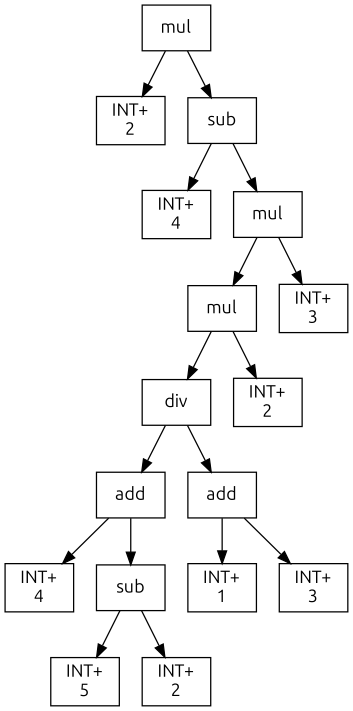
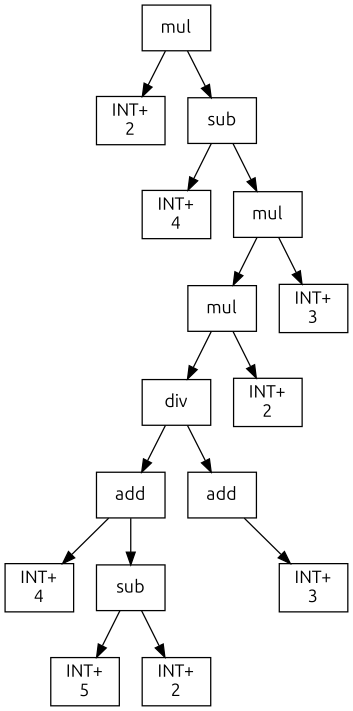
  digraph {
    fontname=Ubuntu
    node [shape=box fontname=Ubuntu]
    edge [fontname=Ubuntu]
    n1 [label=mul]
    n2 [label="INT+\n2"]
    n3 [label=sub]
    n4 [label="INT+\n4"]
    n5 [label=mul]
    n6 [label=mul]
    n7 [label="INT+\n3"]
    n8 [label=div]
    n9 [label="INT+\n2"]
    n10 [label=add]
    n11 [label=add]
    n12 [label="INT+\n4"]
    n13 [label=sub]
    n14 [label="INT+\n5"]
    n15 [label="INT+\n2"]
-   n16 [label="INT+\n1"]
    n17 [label="INT+\n3"]
    n1 -> n2
    n1 -> n3
    n3 -> n4
    n3 -> n5
    n5 -> n6
    n5 -> n7
    n6 -> n8
    n6 -> n9
    n8 -> n10
    n8 -> n11
    n10 -> n12
    n10 -> n13
-   n11 -> n16
    n11 -> n17
    n13 -> n14
    n13 -> n15
  }
